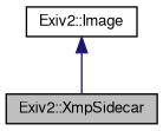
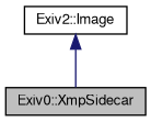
  digraph {
    node [color=black fontname=FreeSans fontsize=10 shape=record style=filled]
-   n1 [fillcolor=grey75 fontcolor=black height=0.2 label="Exiv2::XmpSidecar" width=0.4]
+   n1 [fillcolor=grey75 fontcolor=black height=0.2 label="Exiv0::XmpSidecar" width=0.4]
    n2 [fillcolor=white height=0.2 label="Exiv2::Image" width=0.4]
    n2 -> n1 [color=midnightblue dir=back fontname=FreeSans fontsize=10 labelfontname=FreeSans labelfontsize=10 style=solid]
  }
